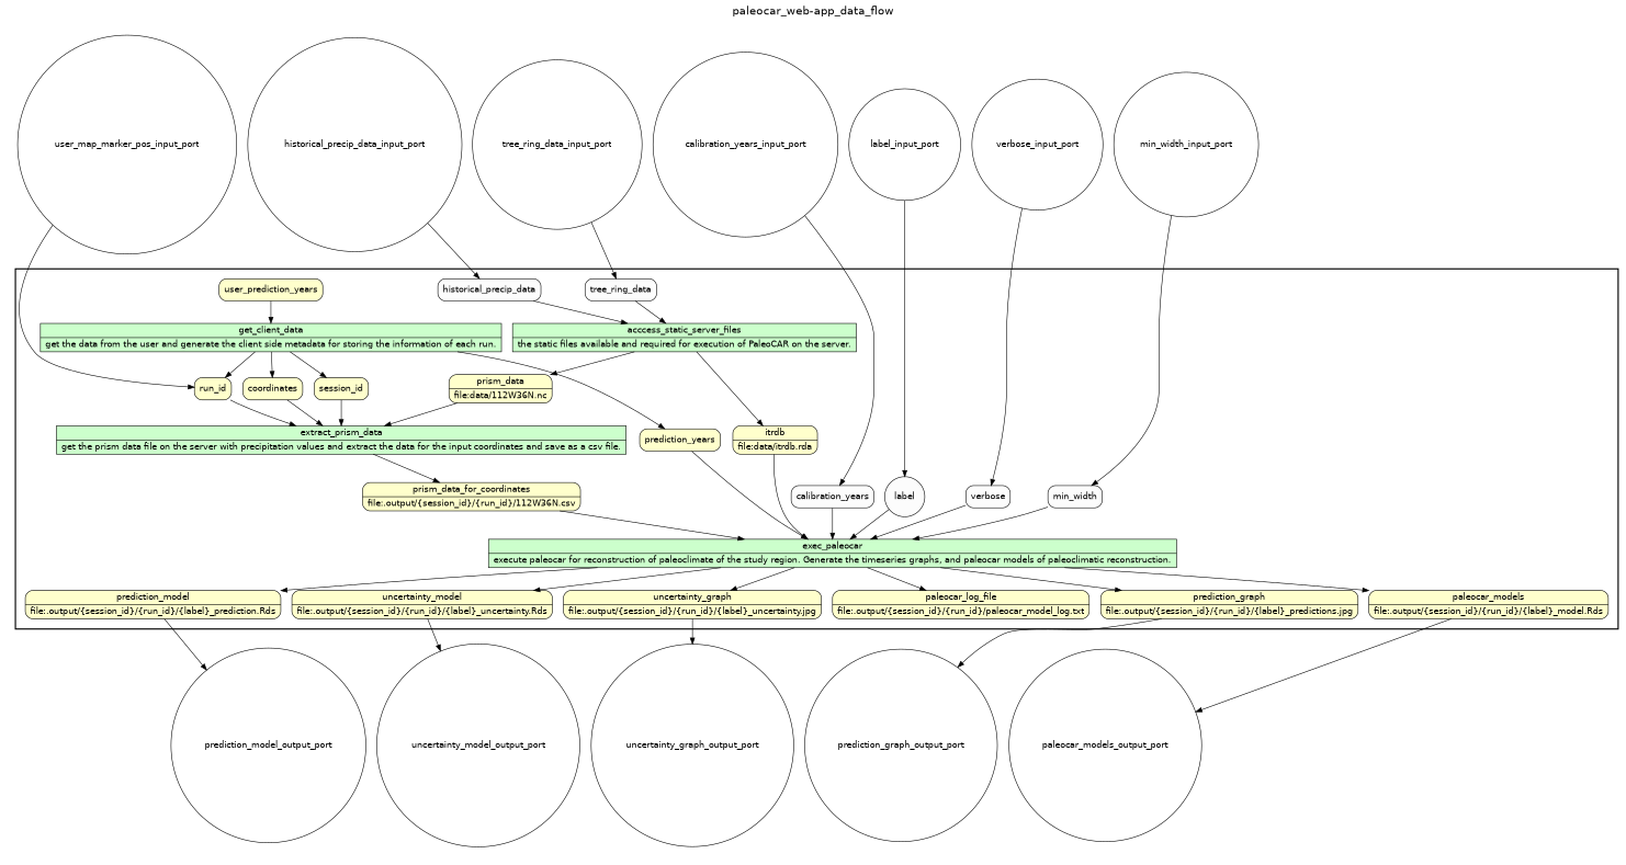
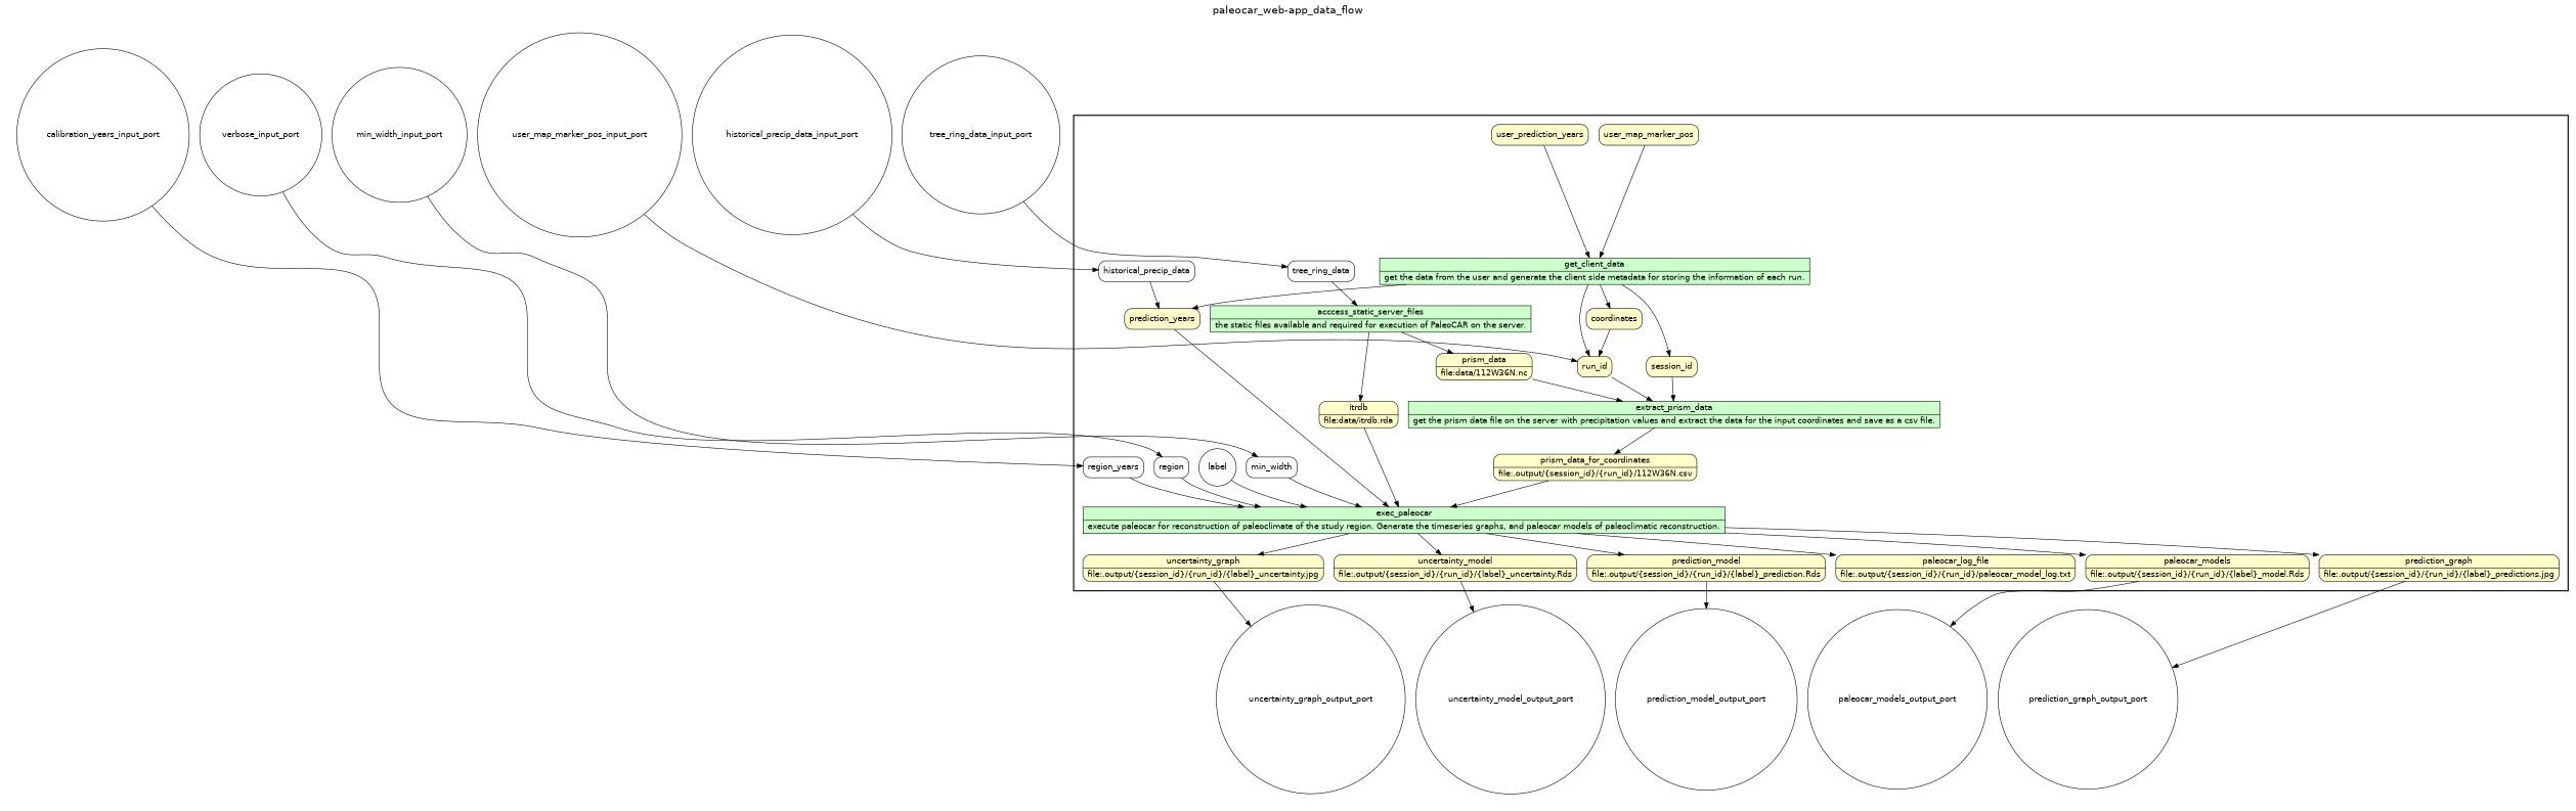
  digraph {
    fontname=Helvetica
    fontsize=18
    label="paleocar_web-app_data_flow"
    labelloc=t
    rankdir=TB
    node [fillcolor="#FFFFCC" fontname=Helvetica peripheries=1 shape=record style="rounded,filled"]
    n1 [fillcolor="#CCFFCC" label="{<f0> get_client_data |<f1> get the data from the user and generate the client side metadata for storing the information of each run.}" rankdir=LR style=filled]
    coordinates [shape=box]
    session_id [shape=box]
    run_id [shape=box]
    prediction_years [shape=box]
    n6 [fillcolor="#CCFFCC" label="{<f0> acccess_static_server_files |<f1> the static files available and required for execution of PaleoCAR on the server.}" rankdir=LR style=filled]
    n7 [label="{<f0> prism_data |<f1> file\:data/112W36N.nc}" rankdir=LR]
    n8 [label="{<f0> itrdb |<f1> file\:data/itrdb.rda}" rankdir=LR]
    n9 [fillcolor="#CCFFCC" label="{<f0> extract_prism_data |<f1> get the prism data file on the server with precipitation values and extract the data for the input coordinates and save as a csv file.}" rankdir=LR style=filled]
    n10 [label="{<f0> prism_data_for_coordinates |<f1> file\:.output/\{session_id\}/\{run_id\}/112W36N.csv}" rankdir=LR]
    n11 [fillcolor="#CCFFCC" label="{<f0> exec_paleocar |<f1> execute paleocar for reconstruction of paleoclimate of the study region. Generate the timeseries graphs, and paleocar models of paleoclimatic reconstruction.}" rankdir=LR style=filled]
    n12 [label="{<f0> prediction_graph |<f1> file\:.output/\{session_id\}/\{run_id\}/\{label\}_predictions.jpg}" rankdir=LR]
    n13 [label="{<f0> paleocar_models |<f1> file\:.output/\{session_id\}/\{run_id\}/\{label\}_model.Rds}" rankdir=LR]
    n14 [label="{<f0> prediction_model |<f1> file\:.output/\{session_id\}/\{run_id\}/\{label\}_prediction.Rds}" rankdir=LR]
    n15 [label="{<f0> paleocar_log_file |<f1> file\:.output/\{session_id\}/\{run_id\}/paleocar_model_log.txt}" rankdir=LR]
    n16 [label="{<f0> uncertainty_model |<f1> file\:.output/\{session_id\}/\{run_id\}/\{label\}_uncertainty.Rds}" rankdir=LR]
    n17 [label="{<f0> uncertainty_graph |<f1> file\:.output/\{session_id\}/\{run_id\}/\{label\}_uncertainty.jpg}" rankdir=LR]
+   user_map_marker_pos [shape=box]
    user_prediction_years [shape=box]
    historical_precip_data [fillcolor="#FCFCFC" shape=box]
    tree_ring_data [fillcolor="#FCFCFC" shape=box]
-   calibration_years [fillcolor="#FCFCFC" shape=box]
+   calibration_years [fillcolor="#FCFCFC" shape=box label=region_years]
    label [fillcolor="#FCFCFC" shape=circle]
    min_width [fillcolor="#FCFCFC" shape=box]
-   verbose [fillcolor="#FCFCFC" shape=box]
+   verbose [fillcolor="#FCFCFC" shape=box label=region]
    user_map_marker_pos_input_port [fillcolor="#FFFFFF" shape=circle width=0.2]
    calibration_years_input_port [fillcolor="#FFFFFF" shape=circle width=0.2]
-   label_input_port [fillcolor="#FFFFFF" shape=circle width=0.2]
    verbose_input_port [fillcolor="#FFFFFF" shape=circle width=0.2]
    min_width_input_port [fillcolor="#FFFFFF" shape=circle width=0.2]
    historical_precip_data_input_port [fillcolor="#FFFFFF" shape=circle width=0.2]
    tree_ring_data_input_port [fillcolor="#FFFFFF" shape=circle width=0.2]
    prediction_graph_output_port [fillcolor="#FFFFFF" shape=circle width=0.2]
    paleocar_models_output_port [fillcolor="#FFFFFF" shape=circle width=0.2]
    prediction_model_output_port [fillcolor="#FFFFFF" shape=circle width=0.2]
    uncertainty_model_output_port [fillcolor="#FFFFFF" shape=circle width=0.2]
    uncertainty_graph_output_port [fillcolor="#FFFFFF" shape=circle width=0.2]
    subgraph cluster_1 {
      color=black
      label=""
      penwidth=2
      subgraph cluster_2 {
        color=black
        label=""
        penwidth=0
        n1
        coordinates
        session_id
        run_id
        prediction_years
        n6
        n7
        n8
        n9
        n10
        n11
        n12
        n13
        n14
        n15
        n16
        n17
+       user_map_marker_pos
        user_prediction_years
        historical_precip_data
        tree_ring_data
        calibration_years
        label
        min_width
        verbose
      }
    }
    subgraph cluster_3 {
      label=""
      penwidth=0
      subgraph cluster_4 {
        label=""
        penwidth=0
        prediction_graph_output_port
        paleocar_models_output_port
        prediction_model_output_port
        uncertainty_model_output_port
        uncertainty_graph_output_port
      }
    }
    subgraph cluster_5 {
      label=""
      penwidth=0
      subgraph cluster_6 {
        label=""
        penwidth=0
        user_map_marker_pos_input_port
        calibration_years_input_port
-       label_input_port
        verbose_input_port
        min_width_input_port
        historical_precip_data_input_port
        tree_ring_data_input_port
      }
    }
    n1 -> coordinates
    n1 -> session_id
    n1 -> run_id
    n1 -> prediction_years
-   coordinates -> n9
+   coordinates -> run_id
    session_id -> n9
    run_id -> n9
    prediction_years -> n11
    n6 -> n7
    n6 -> n8
    n7 -> n9
    n8 -> n11
    n9 -> n10
    n10 -> n11
    n11 -> n12
    n11 -> n13
    n11 -> n14
    n11 -> n15
    n11 -> n16
    n11 -> n17
    n12 -> prediction_graph_output_port
    n13 -> paleocar_models_output_port
    n14 -> prediction_model_output_port
    n16 -> uncertainty_model_output_port
    n17 -> uncertainty_graph_output_port
+   user_map_marker_pos -> n1
    user_prediction_years -> n1
-   historical_precip_data -> n6
+   historical_precip_data -> prediction_years
    tree_ring_data -> n6
    calibration_years -> n11
    label -> n11
    min_width -> n11
    verbose -> n11
    user_map_marker_pos_input_port -> run_id
    calibration_years_input_port -> calibration_years
-   label_input_port -> label
    verbose_input_port -> verbose
    min_width_input_port -> min_width
    historical_precip_data_input_port -> historical_precip_data
    tree_ring_data_input_port -> tree_ring_data
  }
